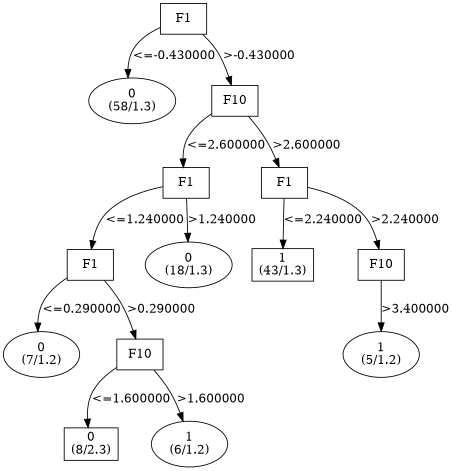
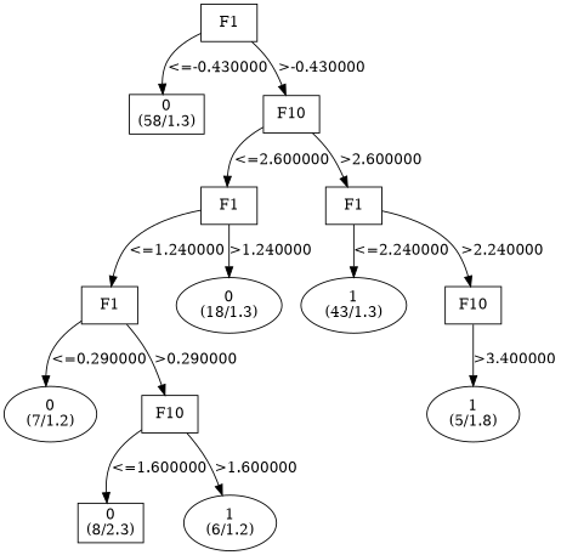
  digraph {
    node [shape=box]
    n1 [label="F1\n"]
-   n2 [label="0\n(58/1.3)" shape=ellipse]
+   n2 [label="0\n(58/1.3)"]
    n3 [label="F10\n"]
    n4 [label="F1\n"]
    n5 [label="F1\n"]
    n6 [label="F1\n"]
    n7 [label="0\n(18/1.3)" shape=ellipse]
-   n8 [label="1\n(43/1.3)"]
+   n8 [label="1\n(43/1.3)" shape=ellipse]
    n9 [label="F10\n"]
    n10 [label="0\n(7/1.2)" shape=ellipse]
    n11 [label="F10\n"]
    n12 [label="0\n(8/2.3)"]
    n13 [label="1\n(6/1.2)" shape=ellipse]
-   n14 [label="1\n(5/1.2)" shape=ellipse]
+   n14 [label="1\n(5/1.8)" shape=ellipse]
    n1 -> n2 [label="<=-0.430000"]
    n1 -> n3 [label=">-0.430000"]
    n3 -> n4 [label="<=2.600000"]
    n3 -> n5 [label=">2.600000"]
    n4 -> n6 [label="<=1.240000"]
    n4 -> n7 [label=">1.240000"]
    n5 -> n8 [label="<=2.240000"]
    n5 -> n9 [label=">2.240000"]
    n6 -> n10 [label="<=0.290000"]
    n6 -> n11 [label=">0.290000"]
    n9 -> n14 [label=">3.400000"]
    n11 -> n12 [label="<=1.600000"]
    n11 -> n13 [label=">1.600000"]
  }
